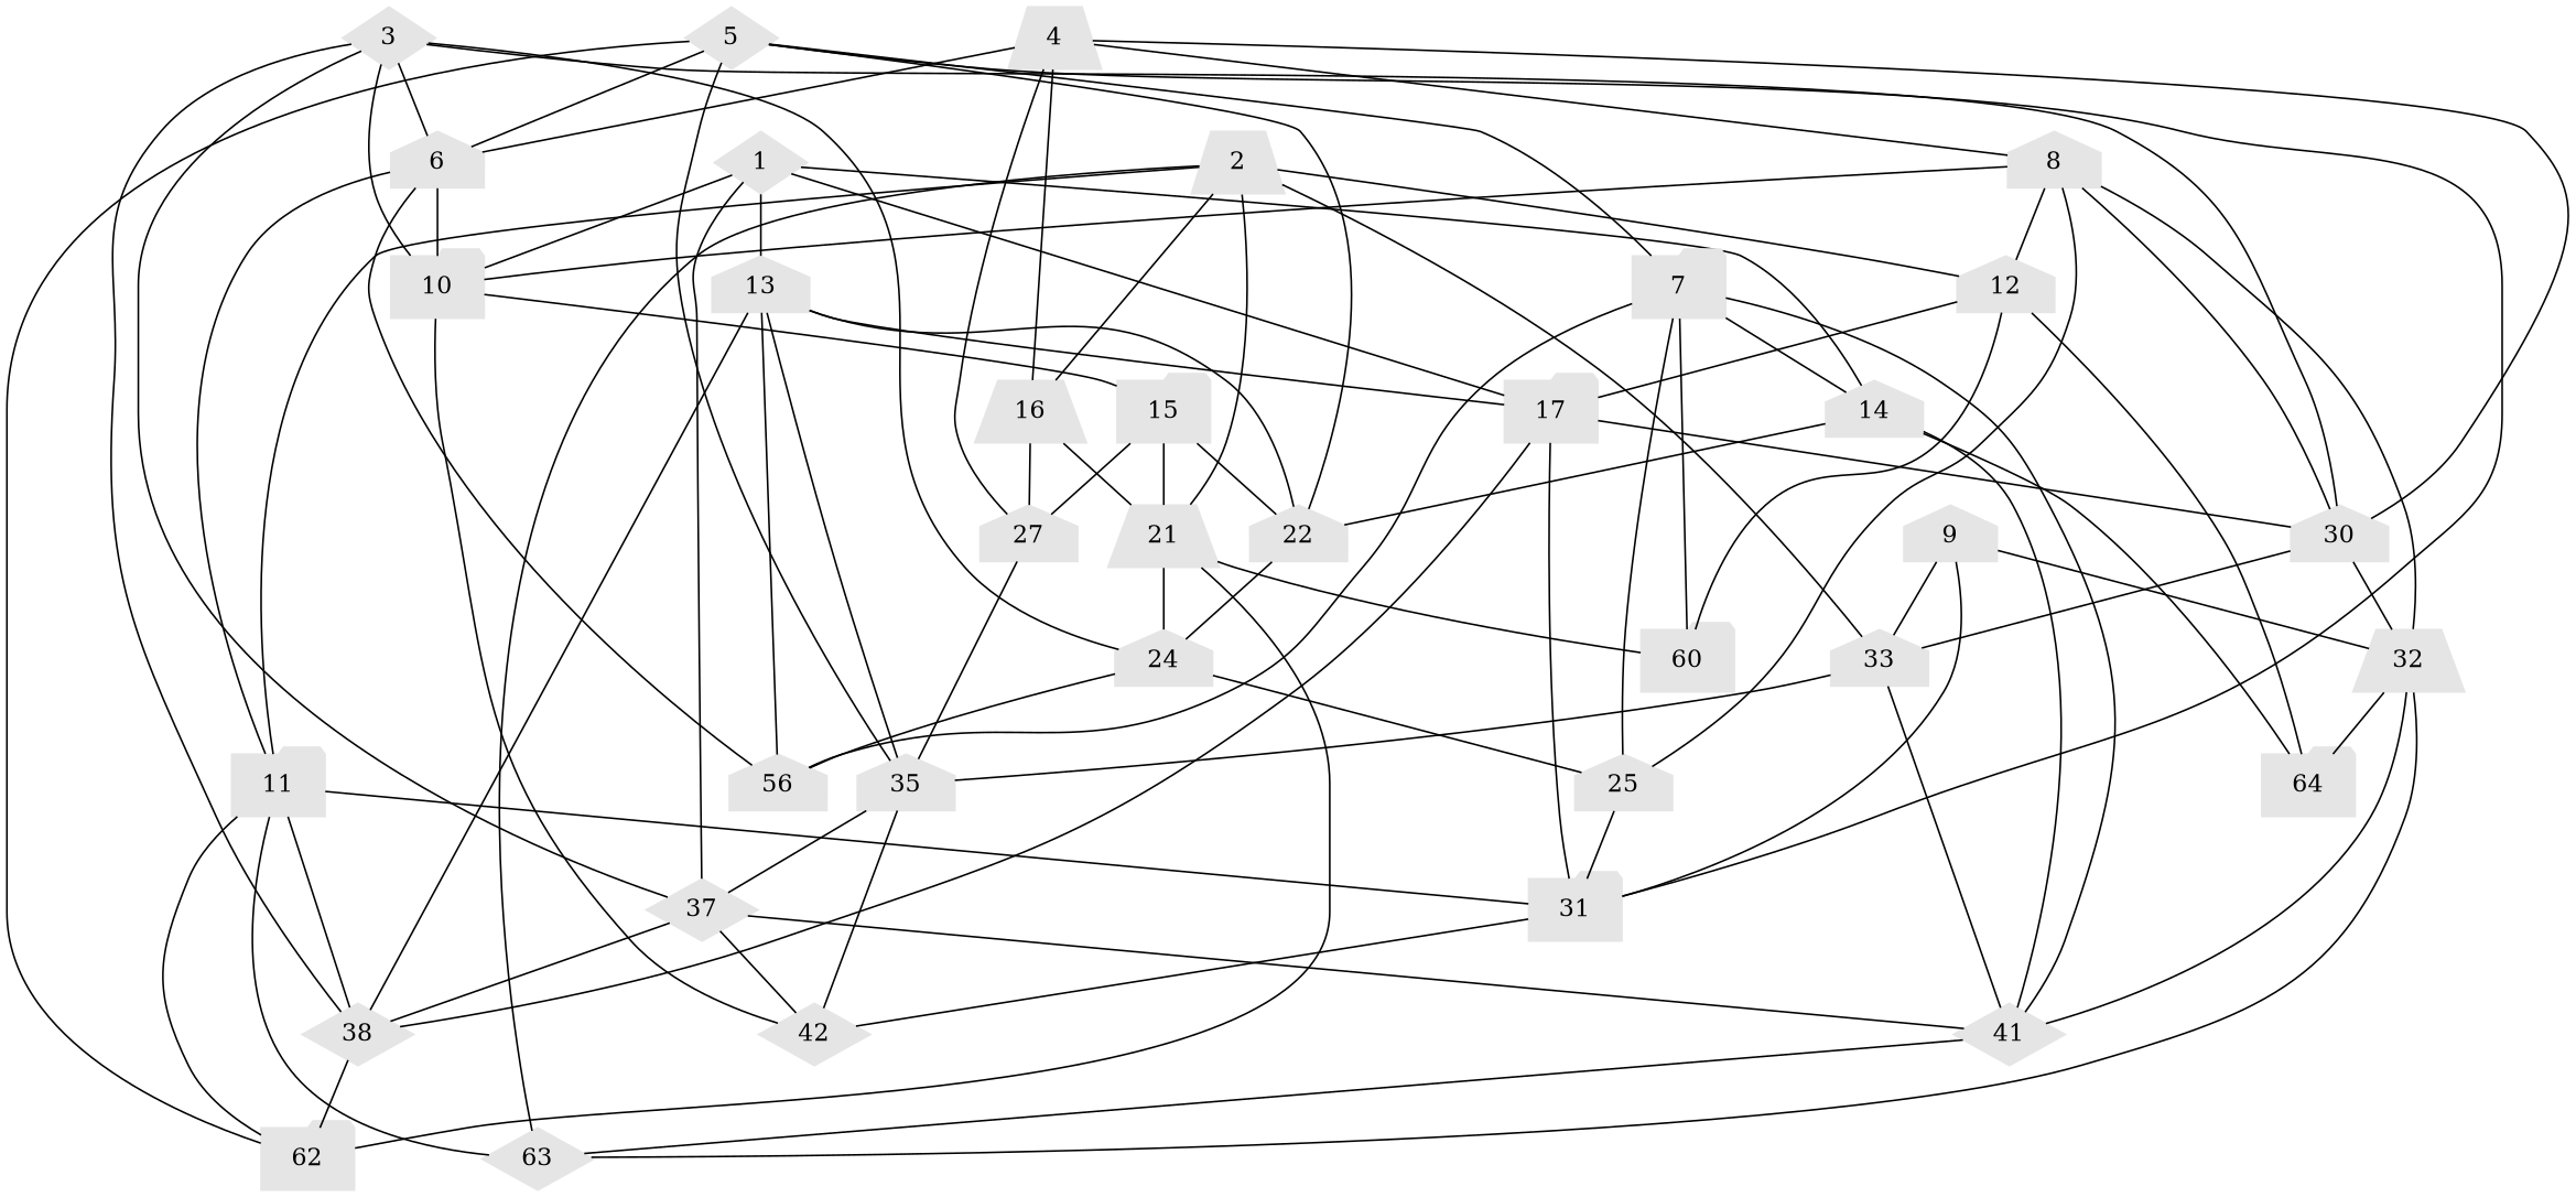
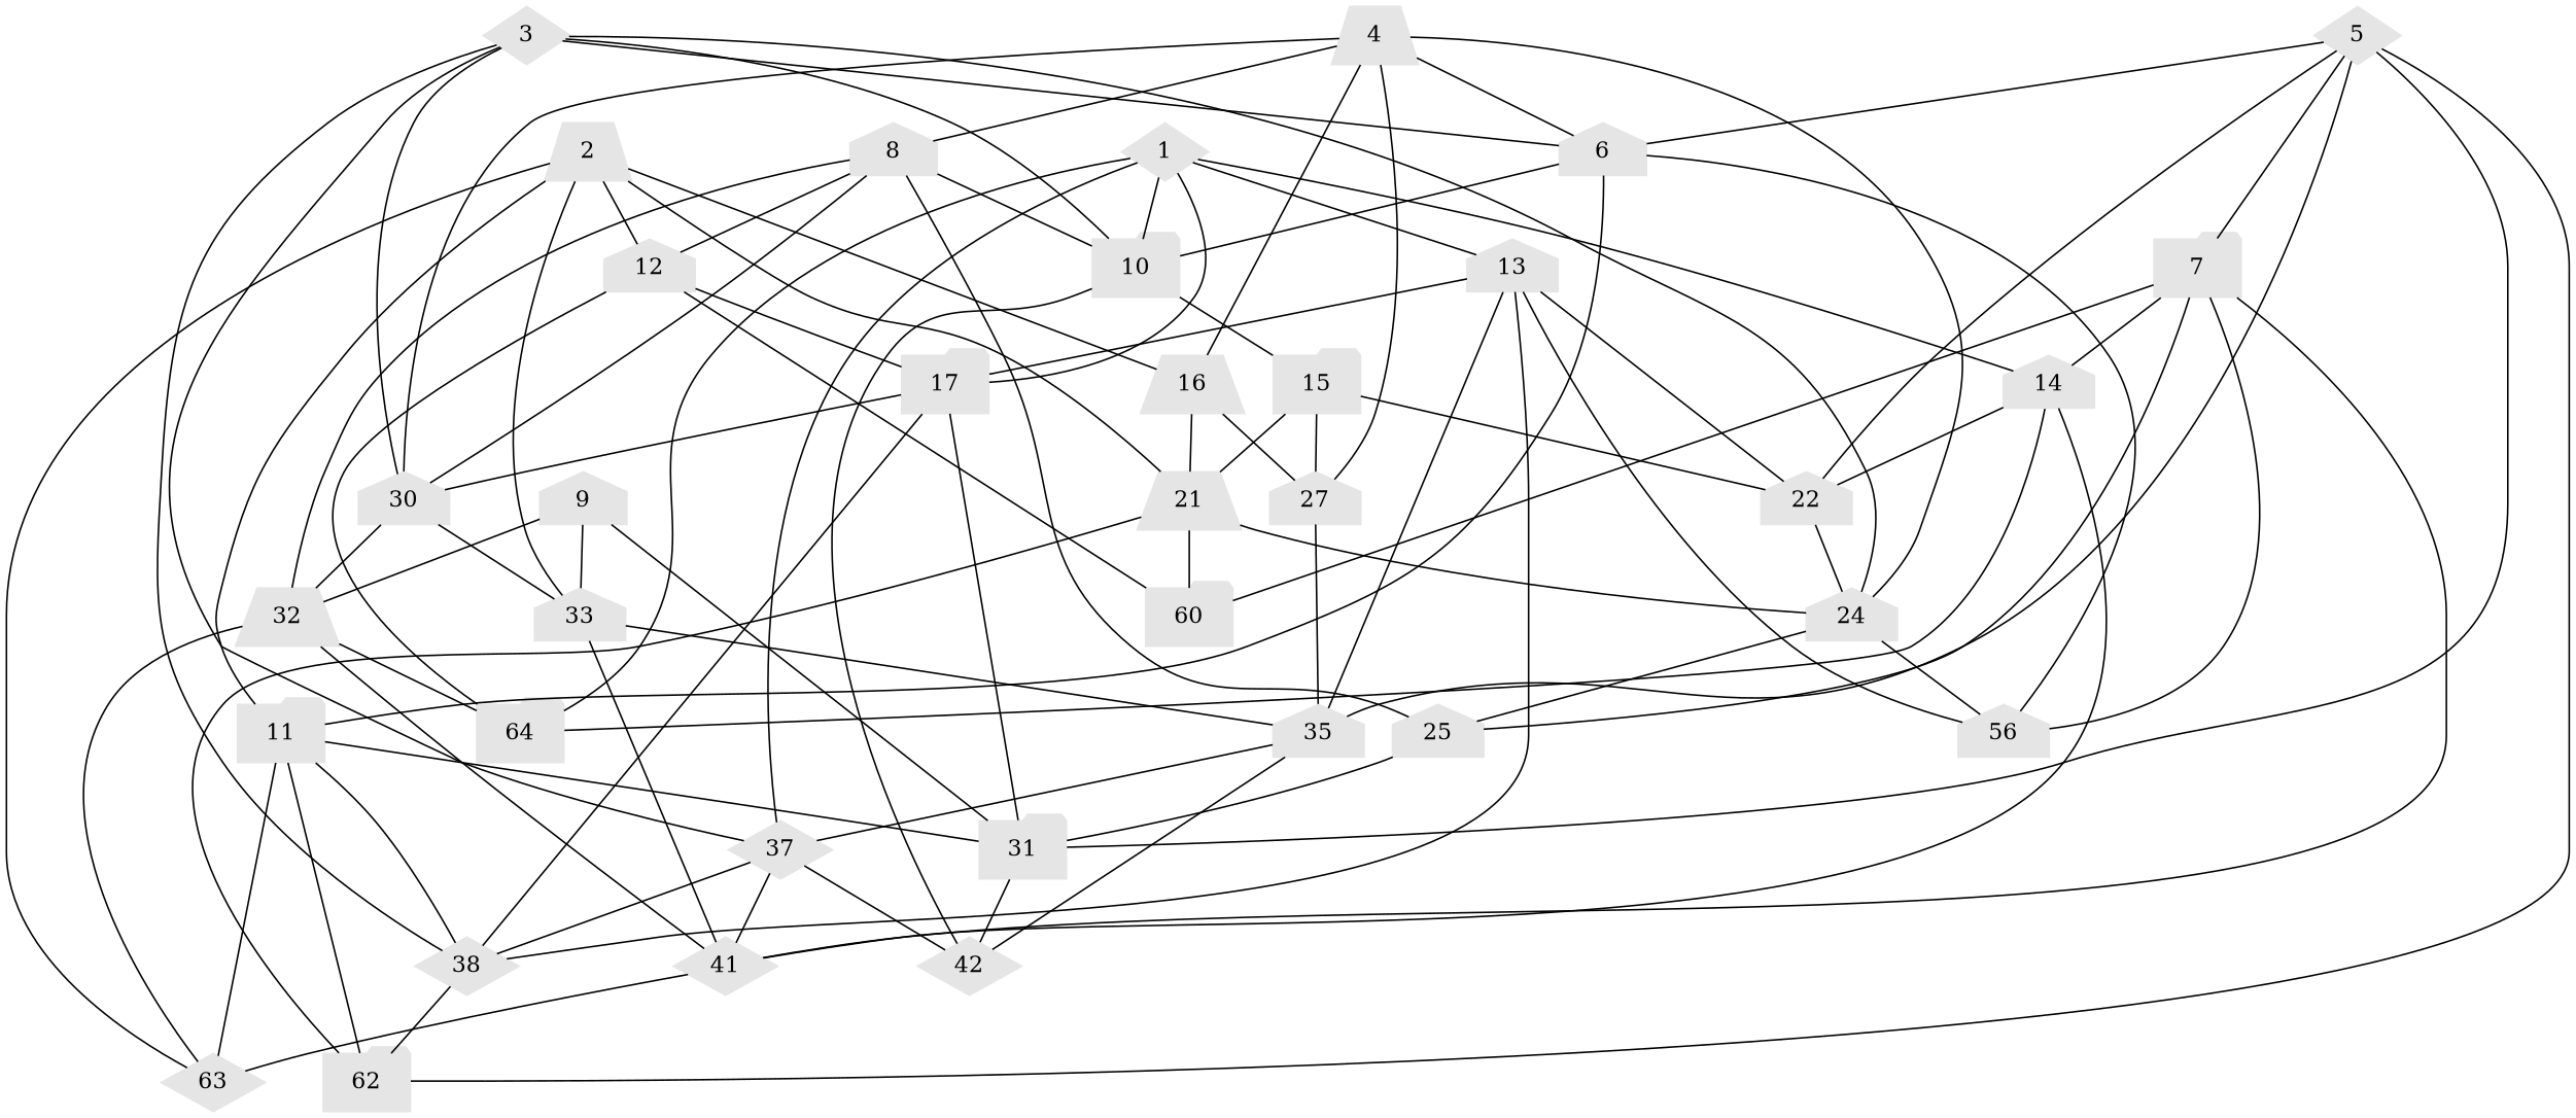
  graph {
    node [color=gray90 shape=house style=filled]
    1 [shape=diamond super="+40"]
    10 [shape=folder super="+47"]
    13 [super="+19"]
    14 [super="+55"]
    17 [shape=folder super="+23"]
    37 [shape=diamond super="+54"]
    64 [shape=folder]
    15 [shape=folder super="+57"]
    42 [shape=diamond]
    38 [shape=diamond super="+39"]
    22 [super="+45"]
    35 [super="+65"]
    56
    41 [shape=diamond super="+52"]
    30 [super="+58"]
    31 [shape=folder super="+51"]
    2 [shape=trapezium super="+43"]
    11 [shape=folder super="+20"]
    12 [super="+29"]
    16 [shape=trapezium super="+36"]
    21 [shape=trapezium super="+44"]
    33 [super="+61"]
    63 [shape=diamond]
    62 [shape=folder]
    60 [shape=folder]
    27 [super="+49"]
    24 [super="+46"]
    3 [shape=diamond super="+50"]
    6 [super="+34"]
    25
    32 [shape=trapezium super="+59"]
    4 [shape=trapezium super="+18"]
    8 [super="+53"]
    5 [shape=diamond super="+48"]
    7 [shape=folder super="+26"]
    9
    1 -- 10
    1 -- 13
    1 -- 14
    1 -- 17
    1 -- 37
+   1 -- 64
    10 -- 15
    10 -- 42
    13 -- 17
    13 -- 38
    13 -- 22
    13 -- 35
    13 -- 56
    14 -- 64
    14 -- 22 [weight=2]
    14 -- 41
    17 -- 38
    17 -- 30
    17 -- 31
    37 -- 42
    37 -- 38
    37 -- 41
    15 -- 22
    15 -- 21
    15 -- 27 [weight=2]
    38 -- 62
    22 -- 24
    35 -- 37
    35 -- 42
    41 -- 63
    30 -- 33
    30 -- 32
    31 -- 42
    2 -- 11
    2 -- 12
    2 -- 16
    2 -- 21
    2 -- 33
    2 -- 63
    11 -- 38
    11 -- 31
    11 -- 63
    11 -- 62
    12 -- 17
    12 -- 64
    12 -- 60 [weight=2]
    16 -- 21
    16 -- 27
    21 -- 62
    21 -- 60
    21 -- 24
    33 -- 35
    33 -- 41
    27 -- 35
    24 -- 56
    24 -- 25
    3 -- 10
    3 -- 37
    3 -- 38
    3 -- 30
    3 -- 24
    3 -- 6
    6 -- 10
    6 -- 56
    6 -- 11
    25 -- 31
    32 -- 64
    32 -- 41
    32 -- 63
    4 -- 30
    4 -- 16
    4 -- 27
+   4 -- 24
    4 -- 6
    4 -- 8
    8 -- 10
    8 -- 30
    8 -- 12
    8 -- 25
    8 -- 32
    5 -- 22
    5 -- 35
    5 -- 31
    5 -- 62
    5 -- 6
    5 -- 7
    7 -- 14
    7 -- 56
    7 -- 41
    7 -- 60
    7 -- 25
    9 -- 31
    9 -- 33 [weight=2]
    9 -- 32
  }
